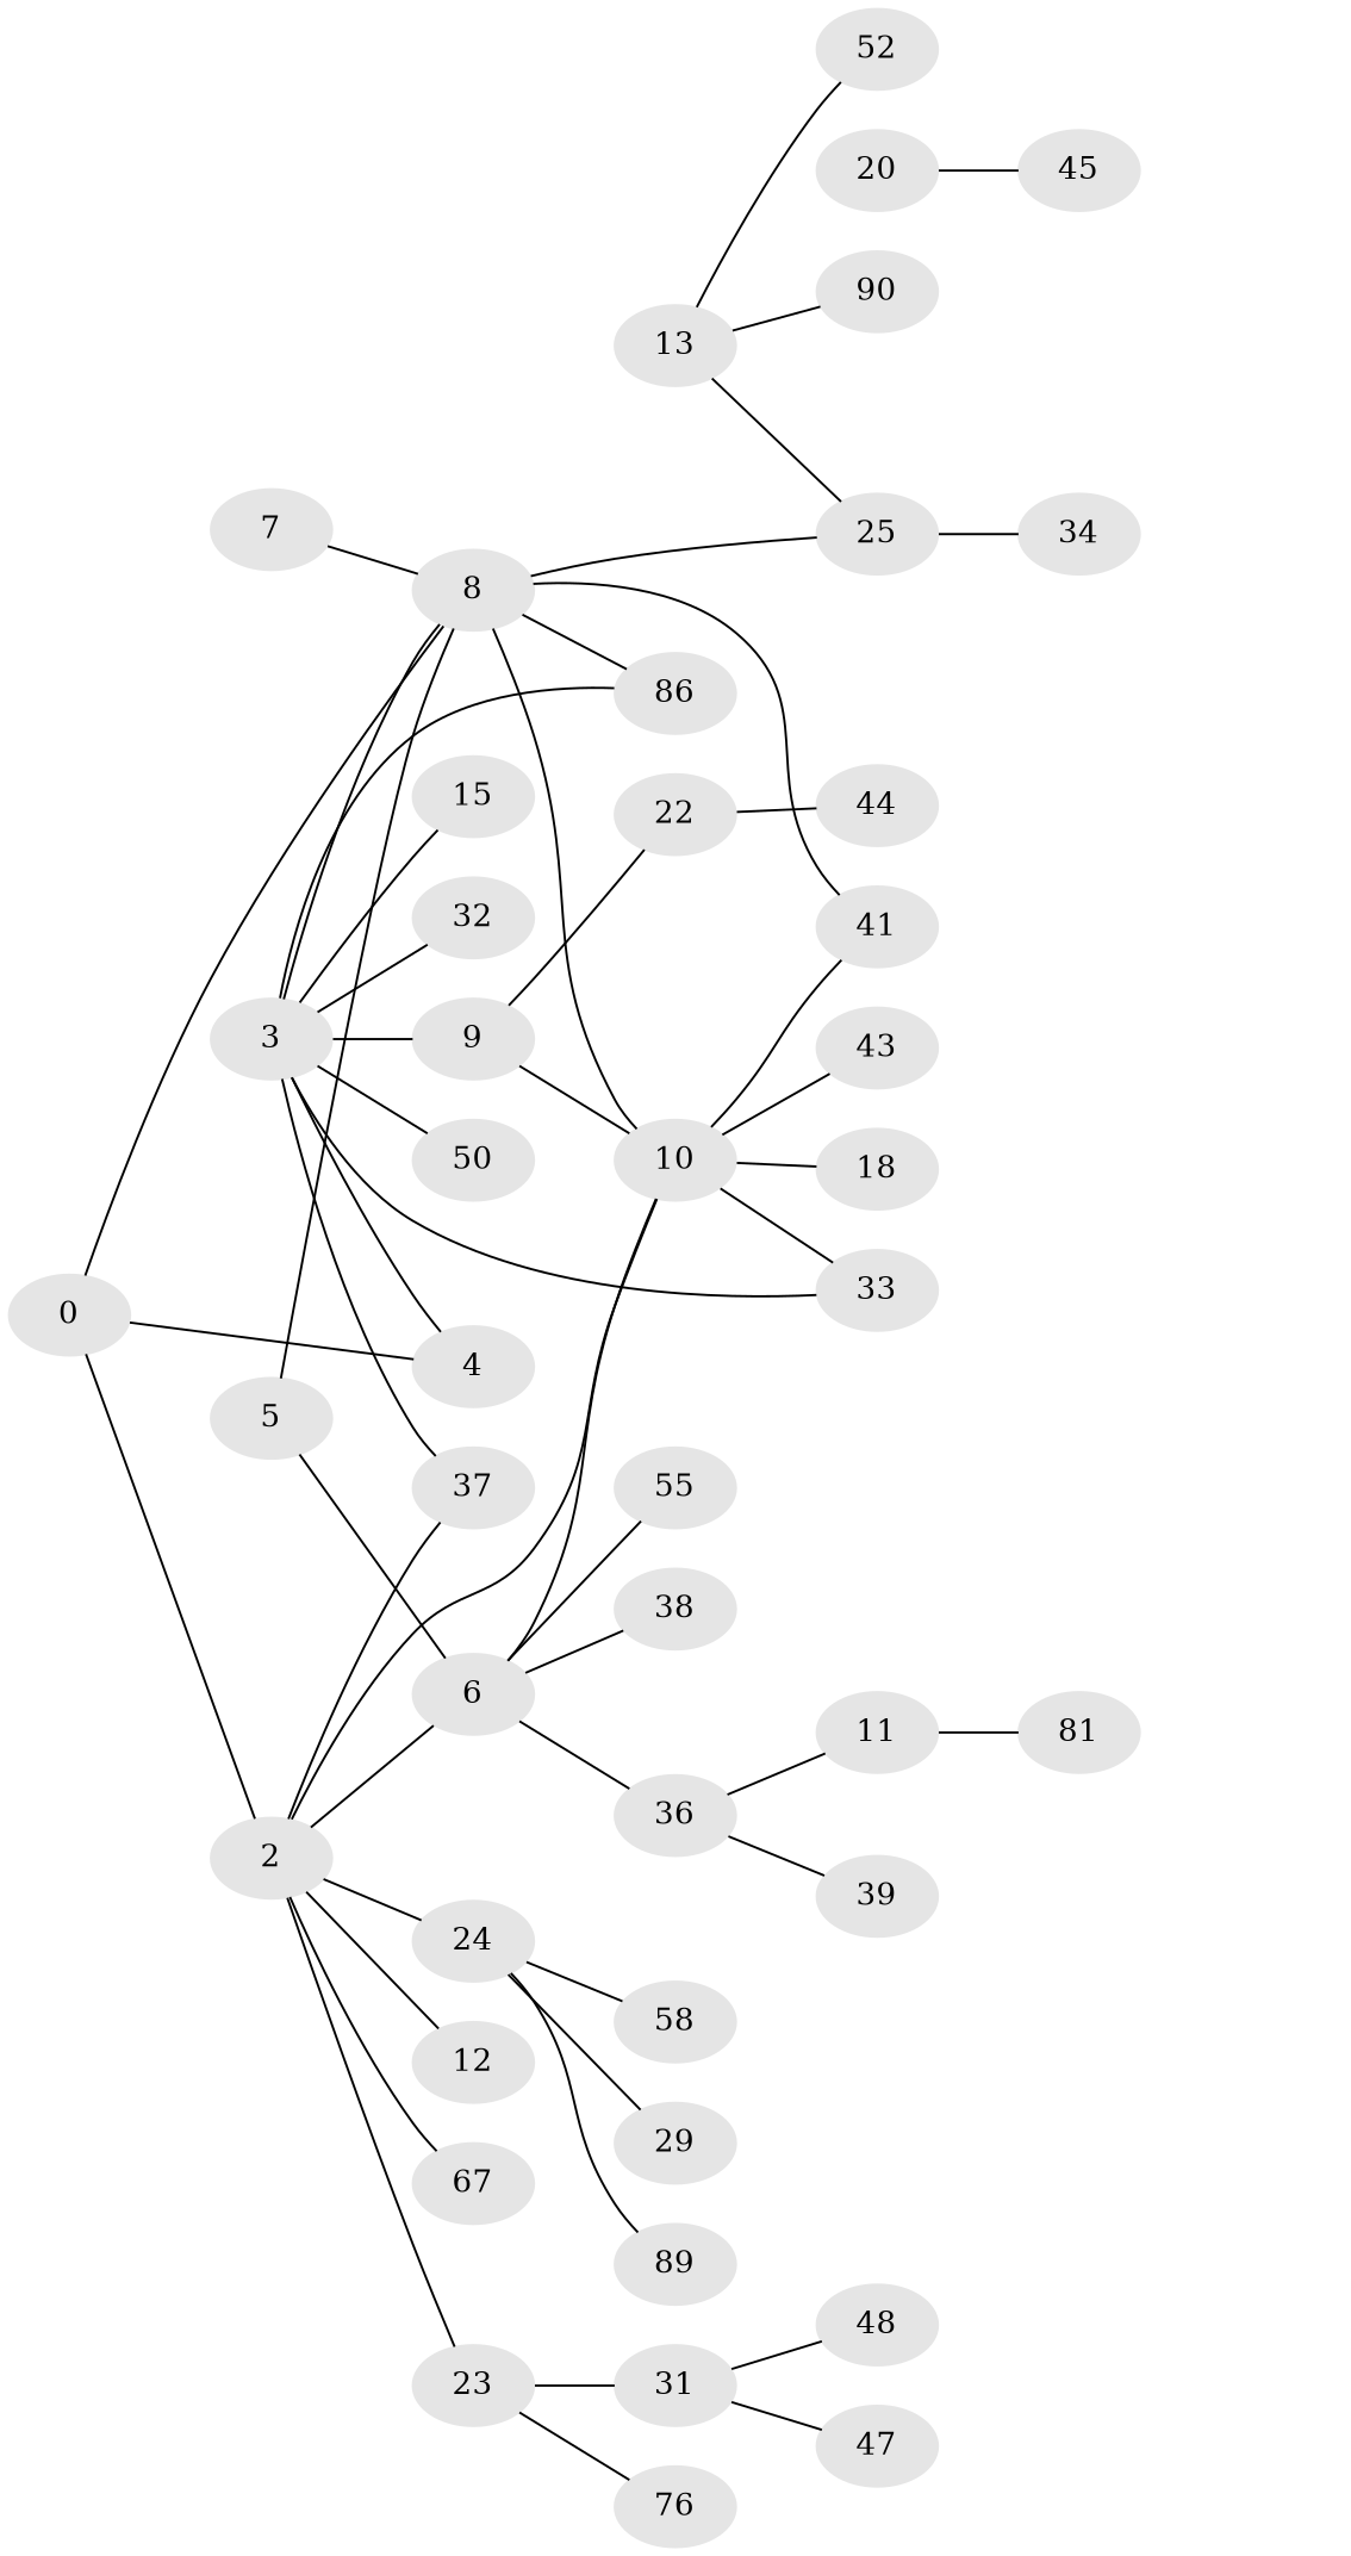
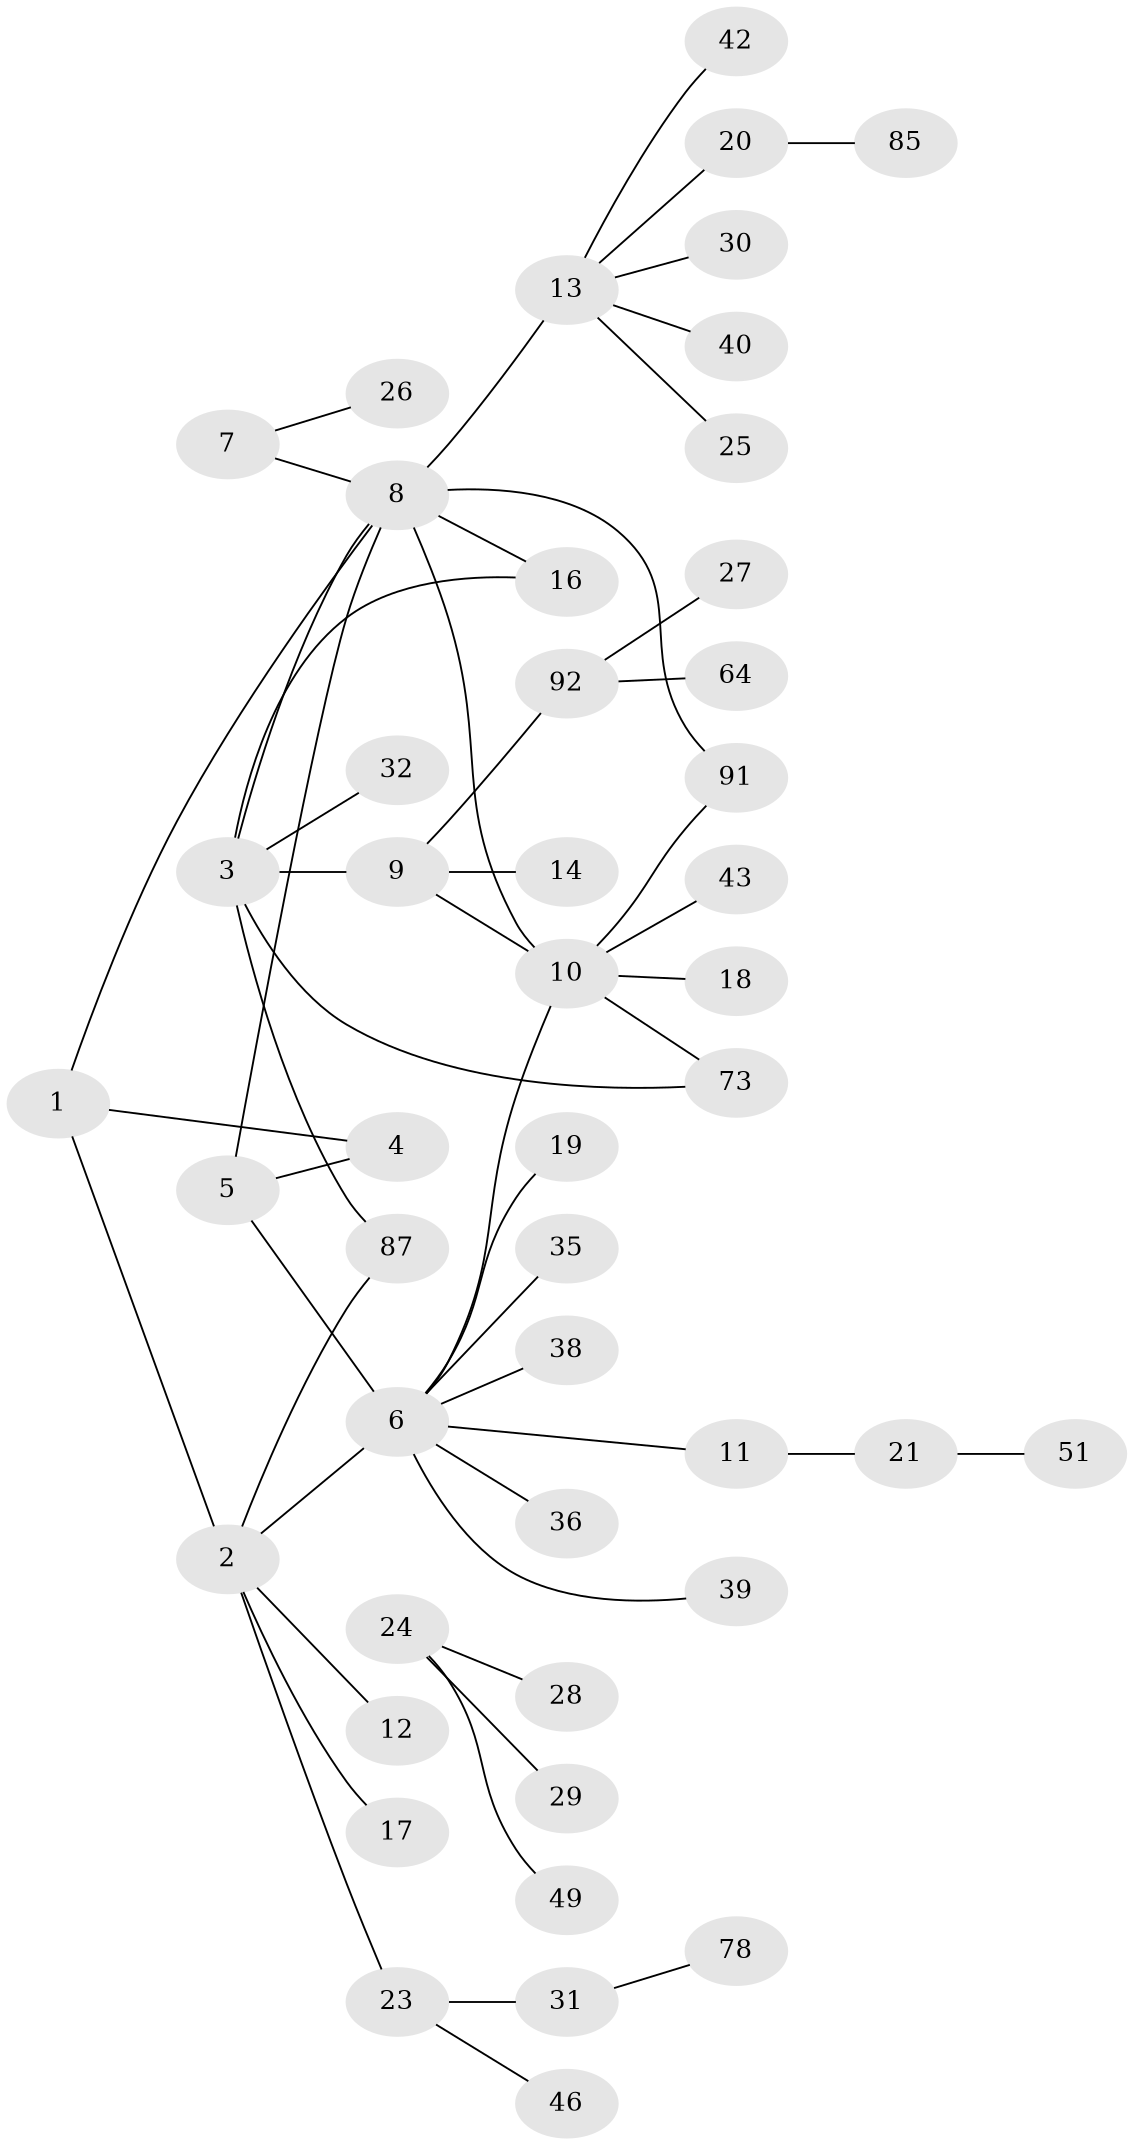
  graph {
    rankdir=LR
    node [color=gray90 style=filled]
-   1 [label=0]
+   1
    2
    4
    8
    6
    10
    12
-   17 [label=67]
+   17
    23
    24
-   37
+   37 [label=87]
    11
-   35 [label=55]
+   19
+   35
    36
    38
    39
-   16 [label=86]
+   16
    13
-   41
-   33
+   41 [label=91]
+   33 [label=73]
    18
    43
    31
-   46 [label=76]
-   28 [label=58]
+   46
+   28
    29
-   49 [label=89]
+   49
    3
    9
-   15
    32
-   50
-   22
+   14
+   22 [label=92]
    5
-   21 [label=81]
+   21
    7
+   26
    20
    25
-   30 [label=90]
-   42 [label=52]
-   44
-   45
-   34
-   47
-   48
+   30
+   40
+   42
+   27
+   44 [label=64]
+   51
+   45 [label=85]
+   48 [label=78]
    1 -- 2
    1 -- 4
    1 -- 8
    2 -- 6
-   2 -- 10
    2 -- 12
    2 -- 17
    2 -- 23
-   2 -- 24
    2 -- 37
    8 -- 10
    8 -- 16
-   8 -- 25
+   8 -- 13
    8 -- 41
    6 -- 10
-   36 -- 11
+   6 -- 11
+   6 -- 19
    6 -- 35
    6 -- 36
    6 -- 38
-   36 -- 39
+   6 -- 39
    10 -- 41
    10 -- 33
    10 -- 18
    10 -- 43
    23 -- 31
    23 -- 46
    24 -- 28
    24 -- 29
    24 -- 49
    11 -- 21
+   13 -- 20
    13 -- 25
    13 -- 30
+   13 -- 40
    13 -- 42
-   31 -- 47
    31 -- 48
-   3 -- 4
+   5 -- 4
    3 -- 8
    3 -- 37
    3 -- 16
    3 -- 33
    3 -- 9
-   3 -- 15
    3 -- 32
-   3 -- 50
    9 -- 10
+   9 -- 14
    9 -- 22
+   22 -- 27
    22 -- 44
    5 -- 8
    5 -- 6
+   21 -- 51
    7 -- 8
+   7 -- 26
    20 -- 45
-   25 -- 34
  }
